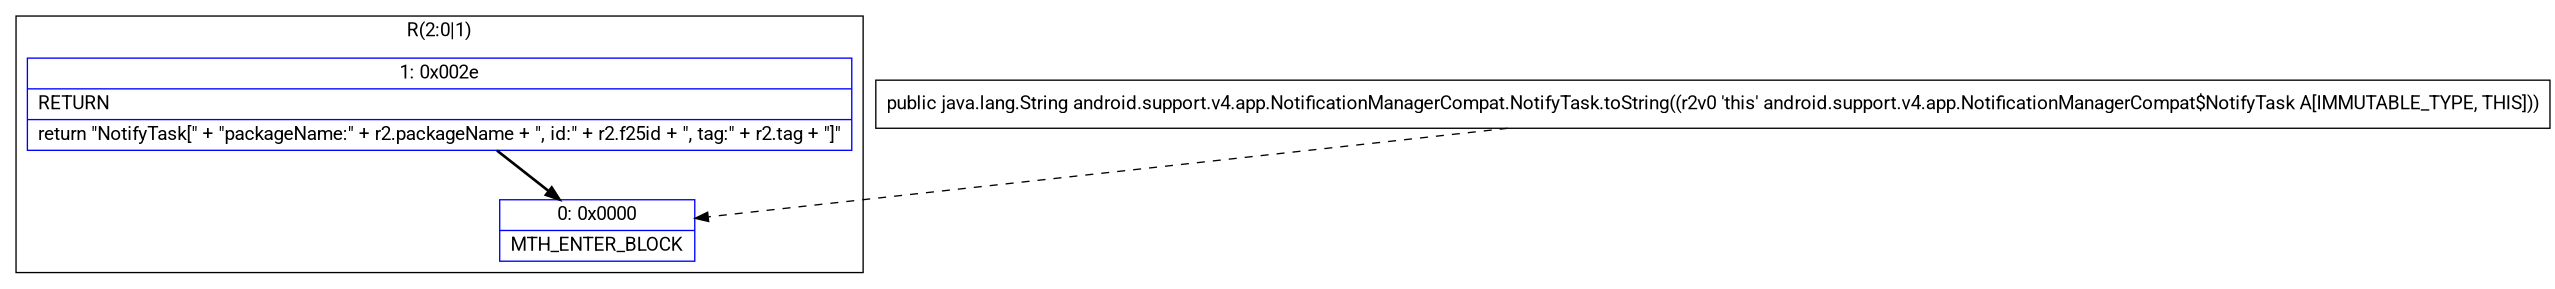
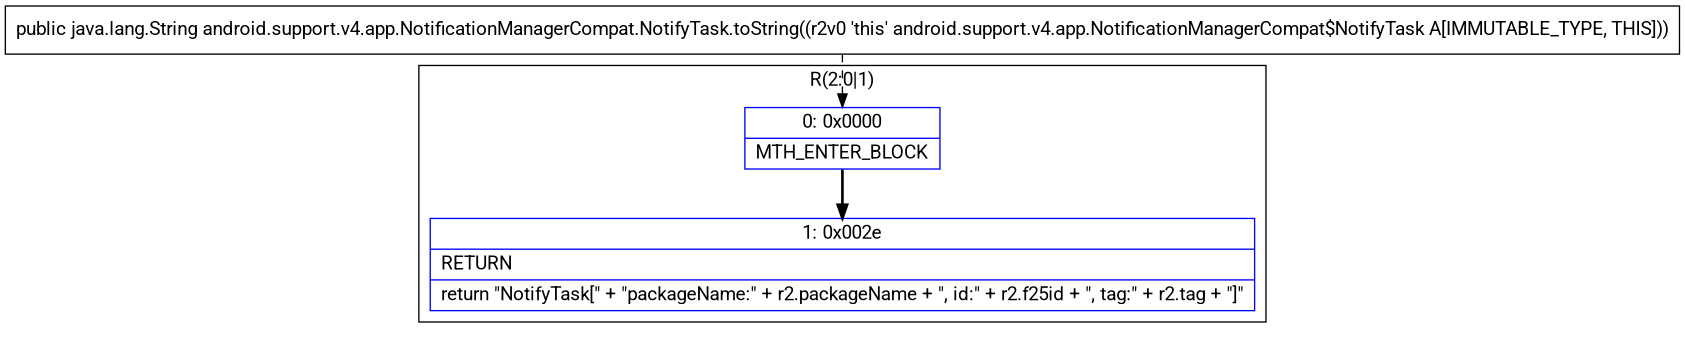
  digraph {
    fontname=Roboto
    node [color=blue shape=record fontname=Roboto]
    edge [fontname=Roboto]
    n1 [label="{0\:\ 0x0000|MTH_ENTER_BLOCK\l}"]
    n2 [label="{1\:\ 0x002e|RETURN\l|return \"NotifyTask[\" + \"packageName:\" + r2.packageName + \", id:\" + r2.f25id + \", tag:\" + r2.tag + \"]\"\l}"]
    n3 [label="{public java.lang.String android.support.v4.app.NotificationManagerCompat.NotifyTask.toString((r2v0 'this' android.support.v4.app.NotificationManagerCompat$NotifyTask A[IMMUTABLE_TYPE, THIS])) }" color=""]
    subgraph cluster_1 {
      label="R(2:0|1)"
      n1
      n2
    }
-   n2 -> n1 [style=bold]
+   n1 -> n2 [style=bold]
    n3 -> n1 [style=dashed]
  }
